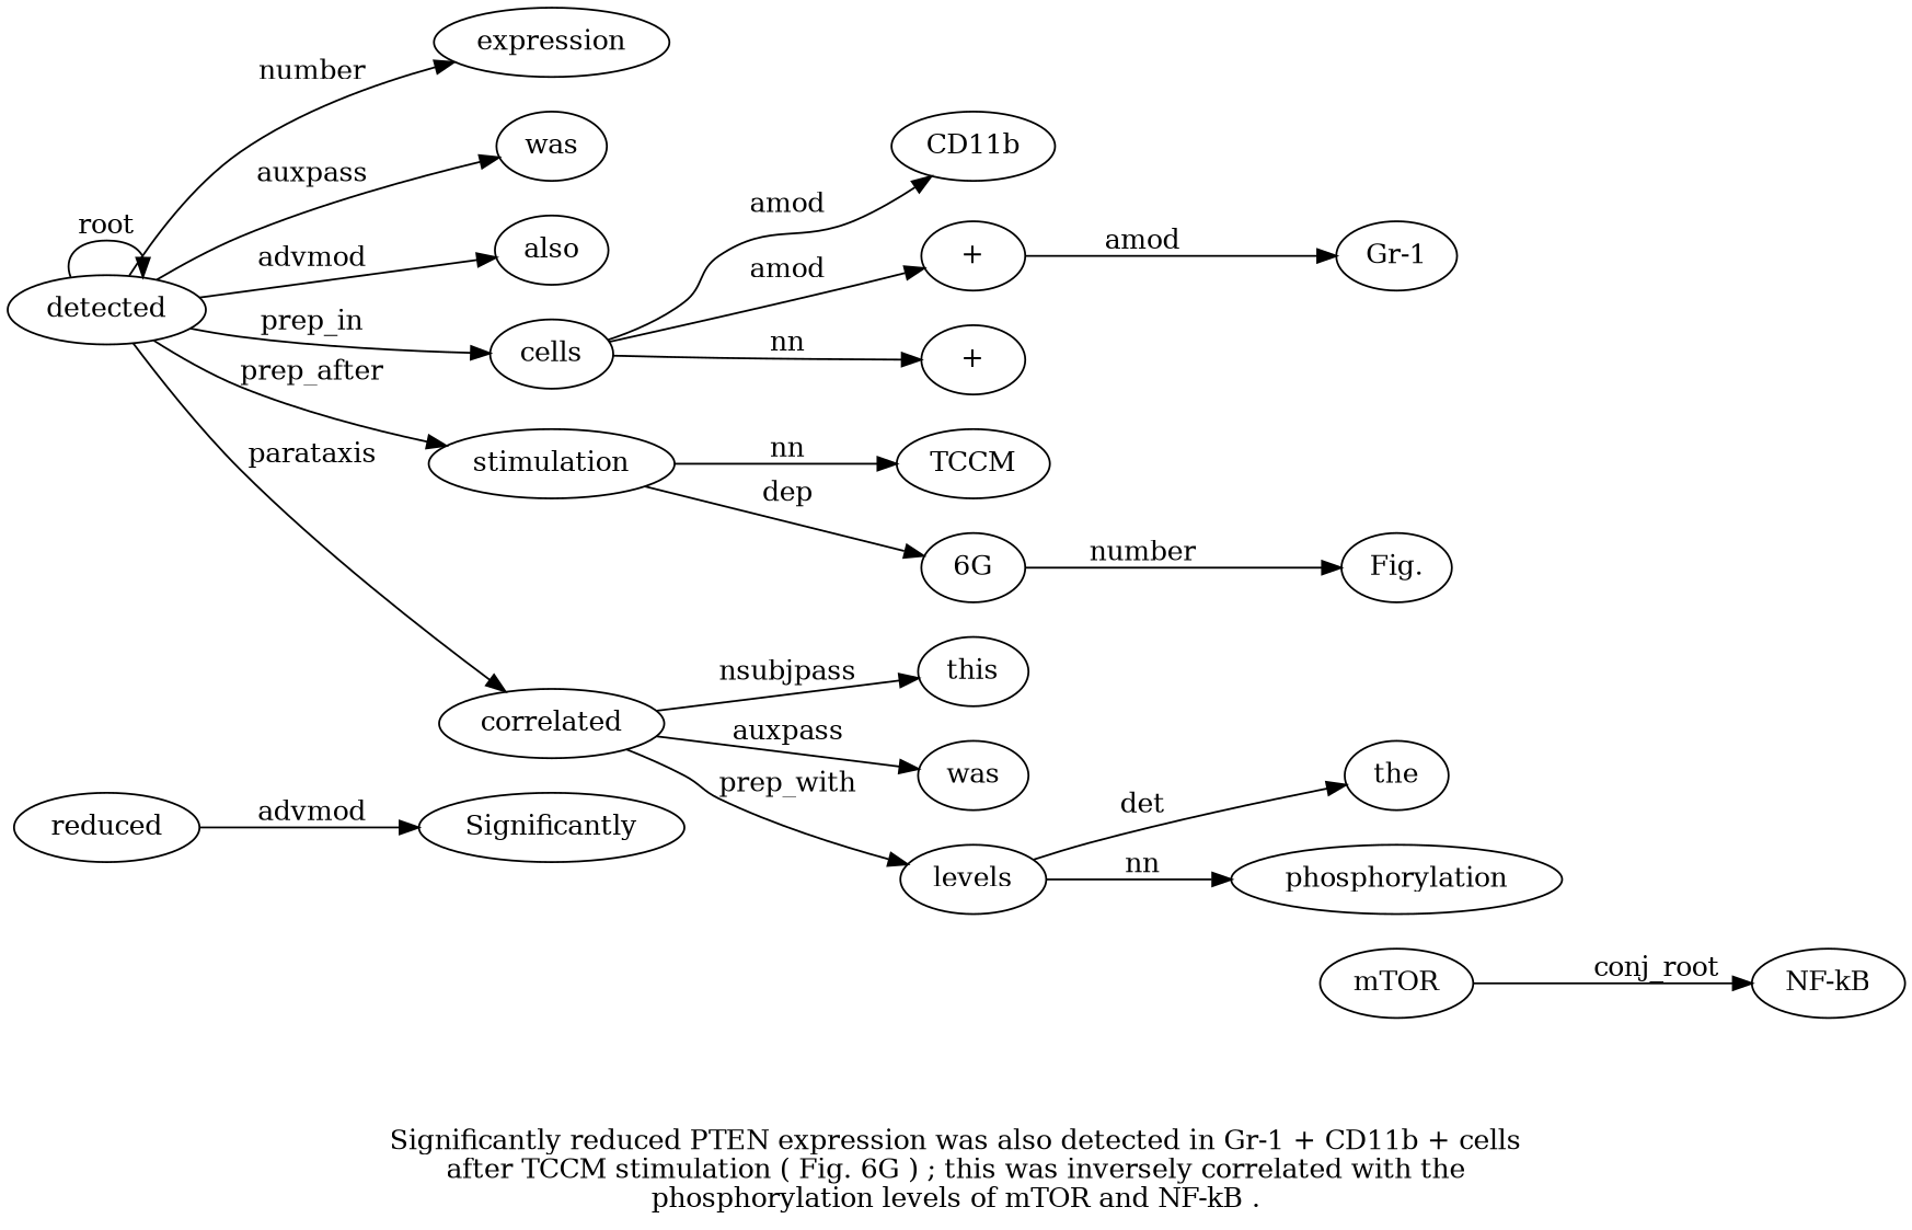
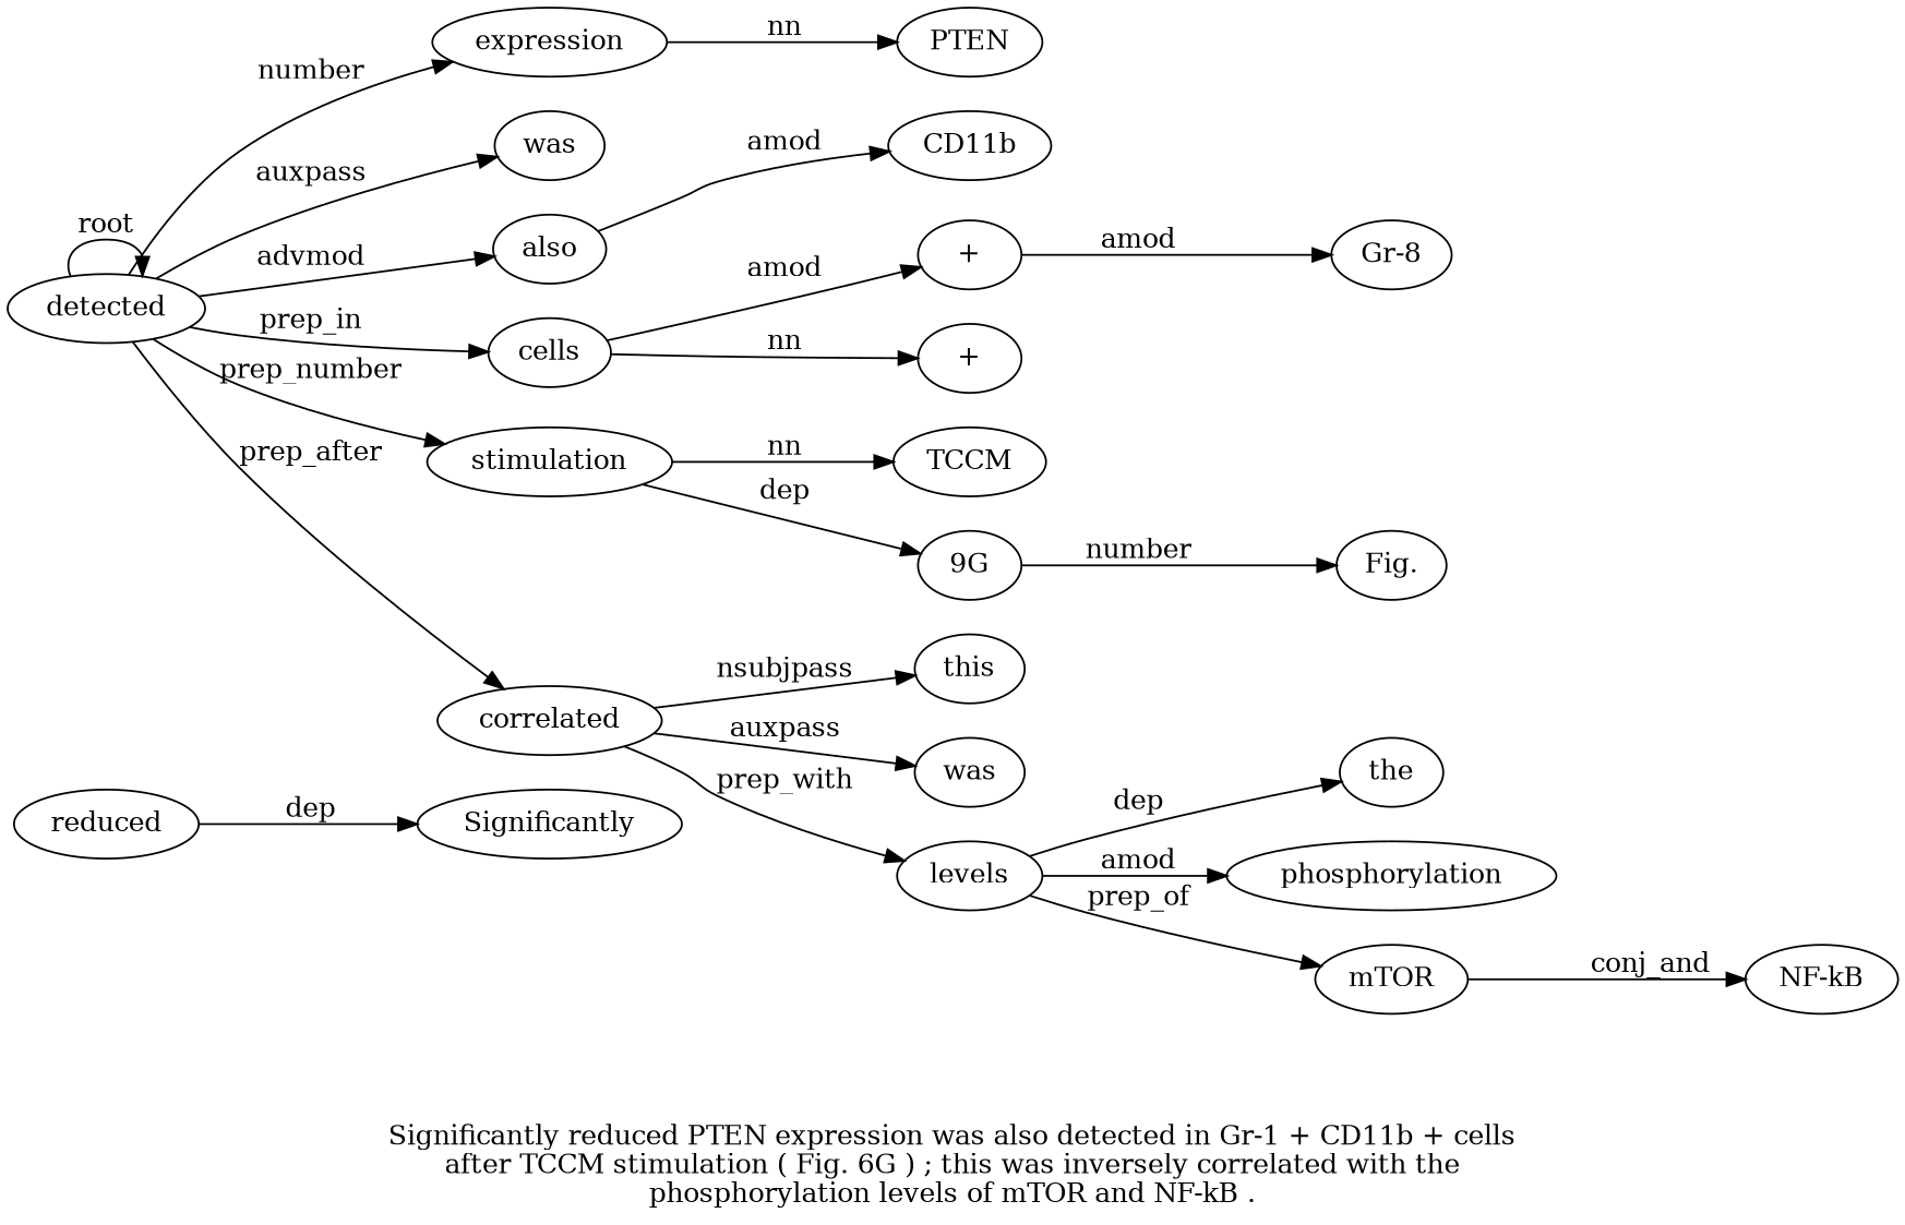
  digraph {
    label="Significantly reduced PTEN expression was also detected in Gr-1 + CD11b + cells\nafter TCCM stimulation ( Fig. 6G ) ; this was inversely correlated with the\nphosphorylation levels of mTOR and NF-kB ."
    rankdir=LR
    node [fillcolor=white style=filled]
    n1 [label=reduced]
    n2 [label=Significantly]
    n3 [label=expression]
+   n4 [label=PTEN]
    n5 [label=detected]
    n6 [label=was]
    n7 [label=also]
    n8 [label=cells]
    n9 [label=stimulation]
    n10 [label=correlated]
    n11 [label="+"]
    n12 [label=CD11b]
    n13 [label="+"]
    n14 [label=TCCM]
-   n15 [label="6G"]
+   n15 [label="9G"]
    n16 [label=this]
    n17 [label=was]
    n18 [label=levels]
-   n19 [label="Gr-1"]
+   n19 [label="Gr-8"]
    n20 [label="Fig."]
    n21 [label=the]
    n22 [label=phosphorylation]
    n23 [label=mTOR]
    n24 [label="NF-kB"]
-   n1 -> n2 [label=advmod]
+   n1 -> n2 [label=dep]
+   n3 -> n4 [label=nn]
    n5 -> n3 [label=number]
    n5 -> n5 [label=root]
    n5 -> n6 [label=auxpass]
    n5 -> n7 [label=advmod]
    n5 -> n8 [label=prep_in]
-   n5 -> n9 [label=prep_after]
-   n5 -> n10 [label=parataxis]
+   n5 -> n9 [label=prep_number]
+   n5 -> n10 [label=prep_after]
    n8 -> n11 [label=amod]
-   n8 -> n12 [label=amod]
+   n7 -> n12 [label=amod]
    n8 -> n13 [label=nn]
    n9 -> n14 [label=nn]
    n9 -> n15 [label=dep]
    n10 -> n16 [label=nsubjpass]
    n10 -> n17 [label=auxpass]
    n10 -> n18 [label=prep_with]
    n11 -> n19 [label=amod]
    n15 -> n20 [label=number]
-   n18 -> n21 [label=det]
-   n18 -> n22 [label=nn]
-   n23 -> n24 [label=conj_root]
+   n18 -> n21 [label=dep]
+   n18 -> n22 [label=amod]
+   n18 -> n23 [label=prep_of]
+   n23 -> n24 [label=conj_and]
  }
